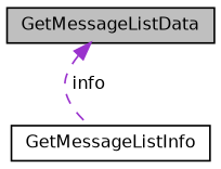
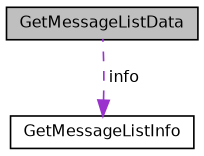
  digraph {
    node [color=black fontname=Helvetica fontsize=10 shape=record style=filled]
    n1 [fillcolor=grey75 fontcolor=black height=0.2 label=GetMessageListData width=0.4]
    n2 [fillcolor=white height=0.2 label=GetMessageListInfo width=0.4]
-   n1 -> n2 [color=darkorchid3 dir=back fontname=Helvetica fontsize=10 label=" info" labelfontname=Helvetica labelfontsize=10 style=dashed]
+   n2 -> n1 [color=darkorchid3 dir=back fontname=Helvetica fontsize=10 label=" info" labelfontname=Helvetica labelfontsize=10 style=dashed]
  }
